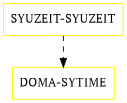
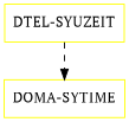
  digraph {
    fontname="PT Serif"
    node [color=yellow shape=box fontname="PT Serif"]
-   "DTEL-SYUZEIT" [label="SYUZEIT-SYUZEIT"]
+   "DTEL-SYUZEIT"
    "DOMA-SYTIME"
    "DTEL-SYUZEIT" -> "DOMA-SYTIME" [style=dashed fontname="PT Serif"]
  }
